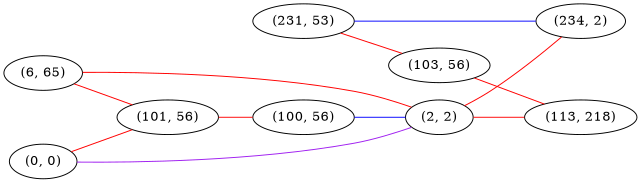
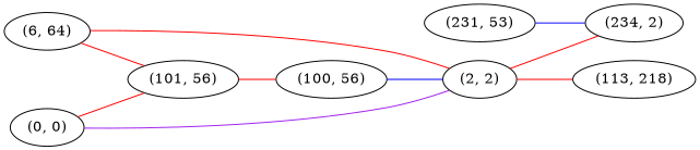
  graph {
    rankdir=LR
    edge [color=red weight=1]
    "(231, 53)"
-   "(103, 56)"
    "(234, 2)"
    "(113, 218)"
-   "(6, 65)"
+   "(6, 65)" [label="(6, 64)"]
    "(101, 56)"
    "(2, 2)"
    n8 [label="(100, 56)"]
    "(0, 0)"
-   "(231, 53)" -- "(103, 56)"
    "(231, 53)" -- "(234, 2)" [color=blue weight=3]
-   "(103, 56)" -- "(113, 218)"
    "(6, 65)" -- "(101, 56)"
    "(6, 65)" -- "(2, 2)" [weight=3]
    "(101, 56)" -- n8
    "(2, 2)" -- "(234, 2)"
    "(2, 2)" -- "(113, 218)" [weight=3]
    n8 -- "(2, 2)" [color=blue weight=3]
    "(0, 0)" -- "(101, 56)"
    "(0, 0)" -- "(2, 2)" [color=purple weight=4]
  }
